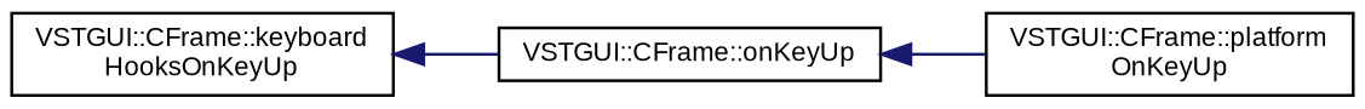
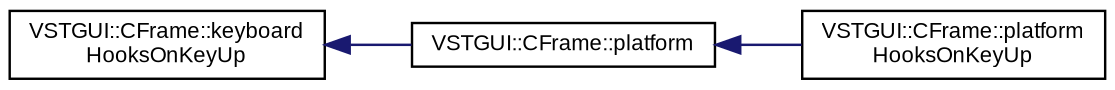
  digraph {
    rankdir=LR
    node [color=black fontname=Arial fontsize=9 shape=record]
    edge [color=midnightblue dir=back fontname=Arial fontsize=9 labelfontname=Arial labelfontsize=9 style=solid]
    n1 [height=0.2 label="VSTGUI::CFrame::keyboard\lHooksOnKeyUp" width=0.4]
-   n2 [height=0.2 label="VSTGUI::CFrame::onKeyUp" width=0.4]
-   n3 [height=0.2 label="VSTGUI::CFrame::platform\lOnKeyUp" width=0.4]
+   n2 [height=0.2 label="VSTGUI::CFrame::platform" width=0.4]
+   n3 [height=0.2 label="VSTGUI::CFrame::platform\lHooksOnKeyUp" width=0.4]
    n1 -> n2
    n2 -> n3
  }
